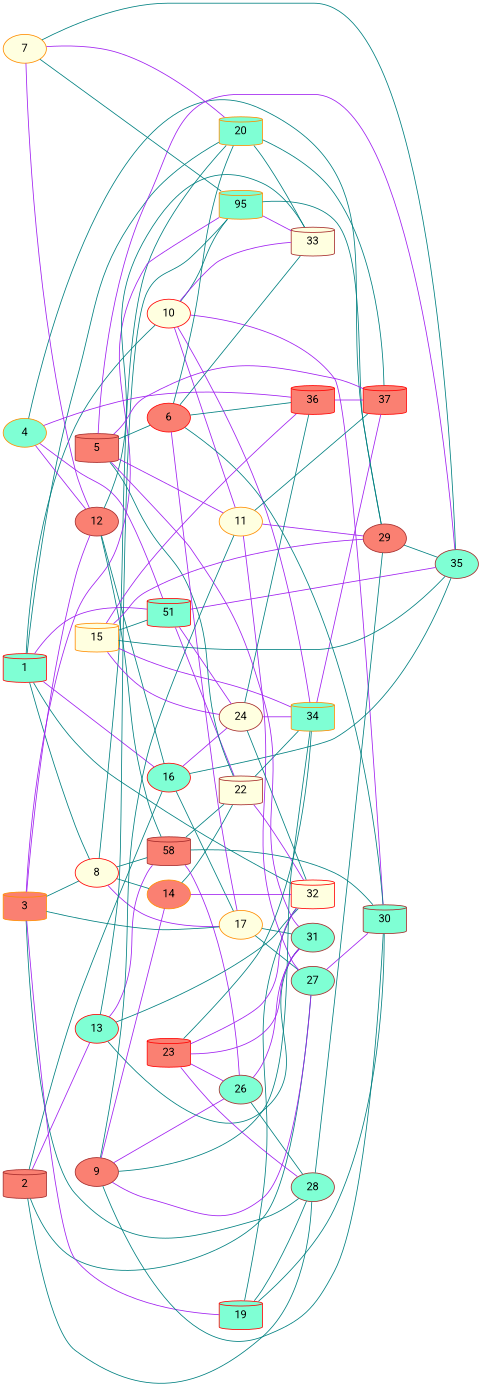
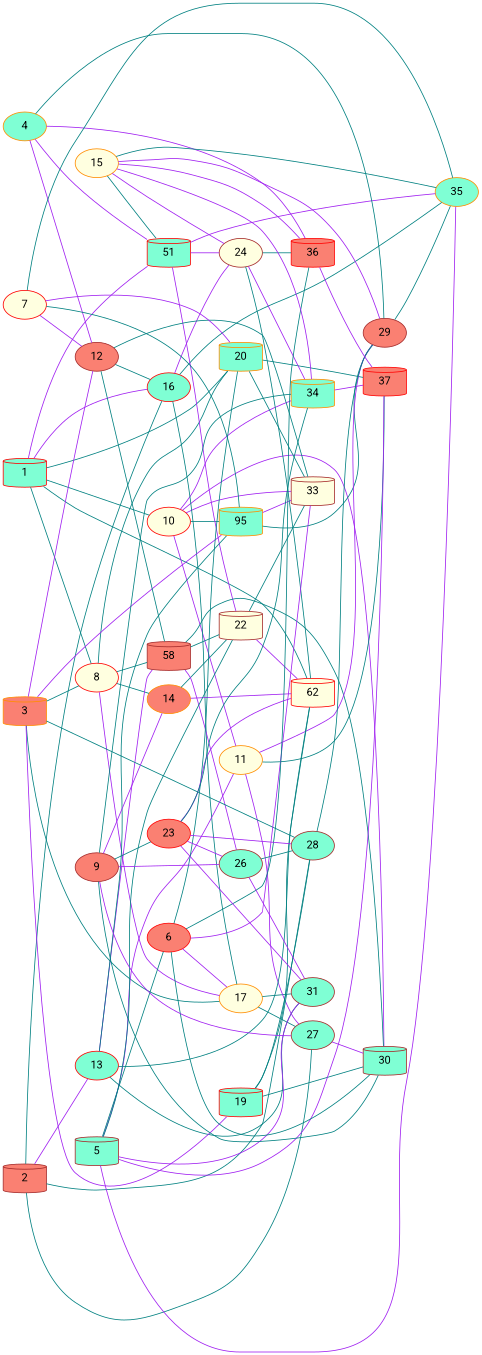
  graph {
    fontname=Roboto
    rankdir=LR
    node [color=brown fillcolor=aquamarine fontname=Roboto shape=ellipse style=filled]
    edge [color=teal fontname=Roboto weight=1.0]
    1 [color=red shape=cylinder]
    8 [color=red fillcolor=lightyellow]
    10 [color=red fillcolor=lightyellow]
    16 [color=red]
    20 [color=darkorange shape=cylinder]
    n6 [color=red label=51 shape=cylinder]
-   32 [color=red fillcolor=lightyellow shape=cylinder]
+   32 [color=red fillcolor=lightyellow shape=cylinder label=62]
    17 [color=darkorange fillcolor=lightyellow]
    14 [color=darkorange fillcolor=salmon]
    n10 [fillcolor=salmon label=58 shape=cylinder]
    n11 [color=darkorange label=95 shape=cylinder]
    11 [color=darkorange fillcolor=lightyellow]
    30 [shape=cylinder]
    33 [fillcolor=lightyellow shape=cylinder]
    34 [color=darkorange shape=cylinder]
-   35
+   35 [color=darkorange]
    24 [fillcolor=lightyellow]
    37 [color=red fillcolor=salmon shape=cylinder]
    22 [fillcolor=lightyellow shape=cylinder]
    2 [fillcolor=salmon shape=cylinder]
    13 [color=red]
    27
    28
    31
    29 [fillcolor=salmon]
    3 [color=darkorange fillcolor=salmon shape=cylinder]
    12 [fillcolor=salmon]
    19 [color=red shape=cylinder]
    4 [color=darkorange]
    36 [color=red fillcolor=salmon shape=cylinder]
-   5 [fillcolor=salmon shape=cylinder]
+   5 [shape=cylinder]
    6 [color=red fillcolor=salmon]
-   7 [color=darkorange fillcolor=lightyellow]
+   7 [color=red fillcolor=lightyellow]
    26
    9 [fillcolor=salmon]
-   23 [color=red fillcolor=salmon shape=cylinder]
-   15 [color=darkorange fillcolor=lightyellow shape=cylinder]
+   23 [color=red fillcolor=salmon]
+   15 [color=darkorange fillcolor=lightyellow]
    1 -- 8
    1 -- 10
    1 -- 16 [color=purple]
    1 -- 20
    1 -- n6 [color=purple]
    1 -- 32
    8 -- 20
    8 -- 17 [color=purple]
    8 -- 14
    8 -- n10
    10 -- n11
    10 -- 11 [color=purple]
    10 -- 30 [color=purple]
    10 -- 33 [color=purple]
    10 -- 34 [color=purple]
    16 -- 17
    16 -- 35
    16 -- 24 [color=purple]
    20 -- 33
    20 -- 37
    n6 -- 35 [color=purple]
    n6 -- 24 [color=purple]
    n6 -- 22 [color=purple]
    17 -- 27
    17 -- 31
    14 -- 32 [color=purple]
    14 -- 22
    n10 -- 30
    n10 -- 22
    n10 -- 26 [color=purple]
    n11 -- 33 [color=purple]
    n11 -- 29
    11 -- 37
    11 -- 27 [color=purple weight=2.0]
    11 -- 29 [color=purple]
    34 -- 37 [color=purple]
    24 -- 32
    24 -- 34 [color=purple]
    24 -- 36
    22 -- 32 [color=purple]
-   22 -- 34
+   22 -- 33
    2 -- 16
    2 -- 13 [color=purple]
    2 -- 27
    2 -- 28
    13 -- 32
    13 -- n10 [color=purple]
    13 -- n11
    13 -- 31
    27 -- 30 [color=purple]
    28 -- 29
    29 -- 35
    3 -- 8
    3 -- 17
    3 -- n11 [color=purple]
    3 -- 28
    3 -- 12 [color=purple]
    3 -- 19 [color=purple]
    12 -- 16
    12 -- n10
    12 -- 33
    19 -- 32
    19 -- 30
    19 -- 28
    4 -- n6 [color=purple]
    4 -- 29
    4 -- 12 [color=purple]
    4 -- 36 [color=purple]
    36 -- 37 [color=purple weight=2.0]
    5 -- 11 [color=purple]
    5 -- 35 [color=purple]
    5 -- 37 [color=purple]
    5 -- 22
    5 -- 31 [color=purple]
    5 -- 6
    6 -- 20
    6 -- 17 [color=purple]
    6 -- 30
-   6 -- 33
+   6 -- 33 [color=purple]
    6 -- 36
    7 -- 20 [color=purple]
    7 -- n11
    7 -- 35
    7 -- 12 [color=purple]
    26 -- 28
    26 -- 31 [color=purple]
    9 -- 14 [color=purple]
    9 -- 30
    9 -- 34
    9 -- 27 [color=purple]
    9 -- 26 [color=purple]
-   9 -- 11
+   9 -- 23
    23 -- 32 [color=purple]
    23 -- 34
    23 -- 28 [color=purple]
    23 -- 31 [color=purple]
    23 -- 26 [color=purple]
    15 -- n6
    15 -- 34 [color=purple]
    15 -- 35
    15 -- 24 [color=purple]
    15 -- 29 [color=purple]
    15 -- 36 [color=purple]
  }
